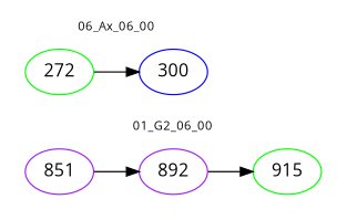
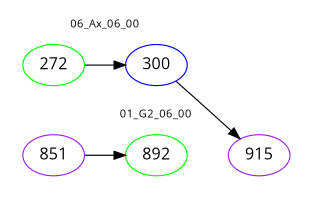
  digraph {
    fontname="Open Sans"
    rankdir=LR
    node [color=green fontname="Open Sans"]
    edge [color=black fontname="Open Sans"]
    n1 [label=272]
    n2 [color=blue label=300]
    n3 [color=purple label=851]
-   n4 [color=purple label=892]
-   n5 [label=915]
+   n4 [label=892]
+   n5 [color=purple label=915]
    subgraph cluster_1 {
      color=white
      fontsize=10
      label="06_Ax_06_00"
      n1
      n2
    }
    subgraph cluster_2 {
      color=white
      fontsize=10
      label="01_G2_06_00"
      n3
      n4
      n5
    }
    n1 -> n2
    n3 -> n4
-   n4 -> n5
+   n2 -> n5
  }
